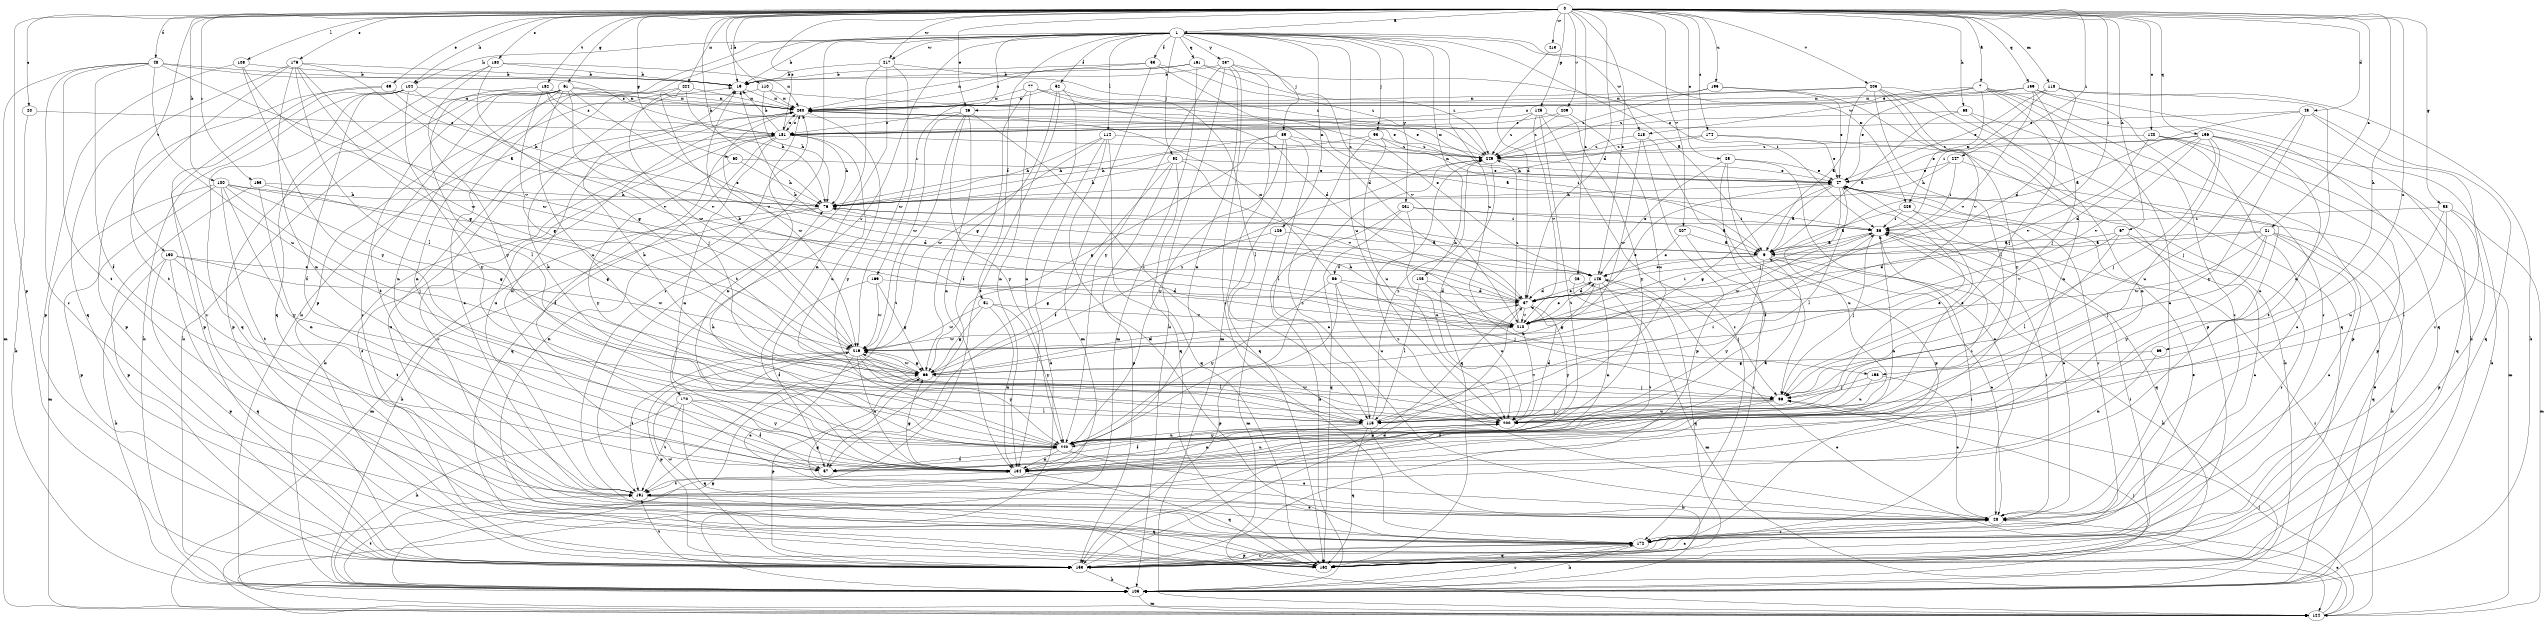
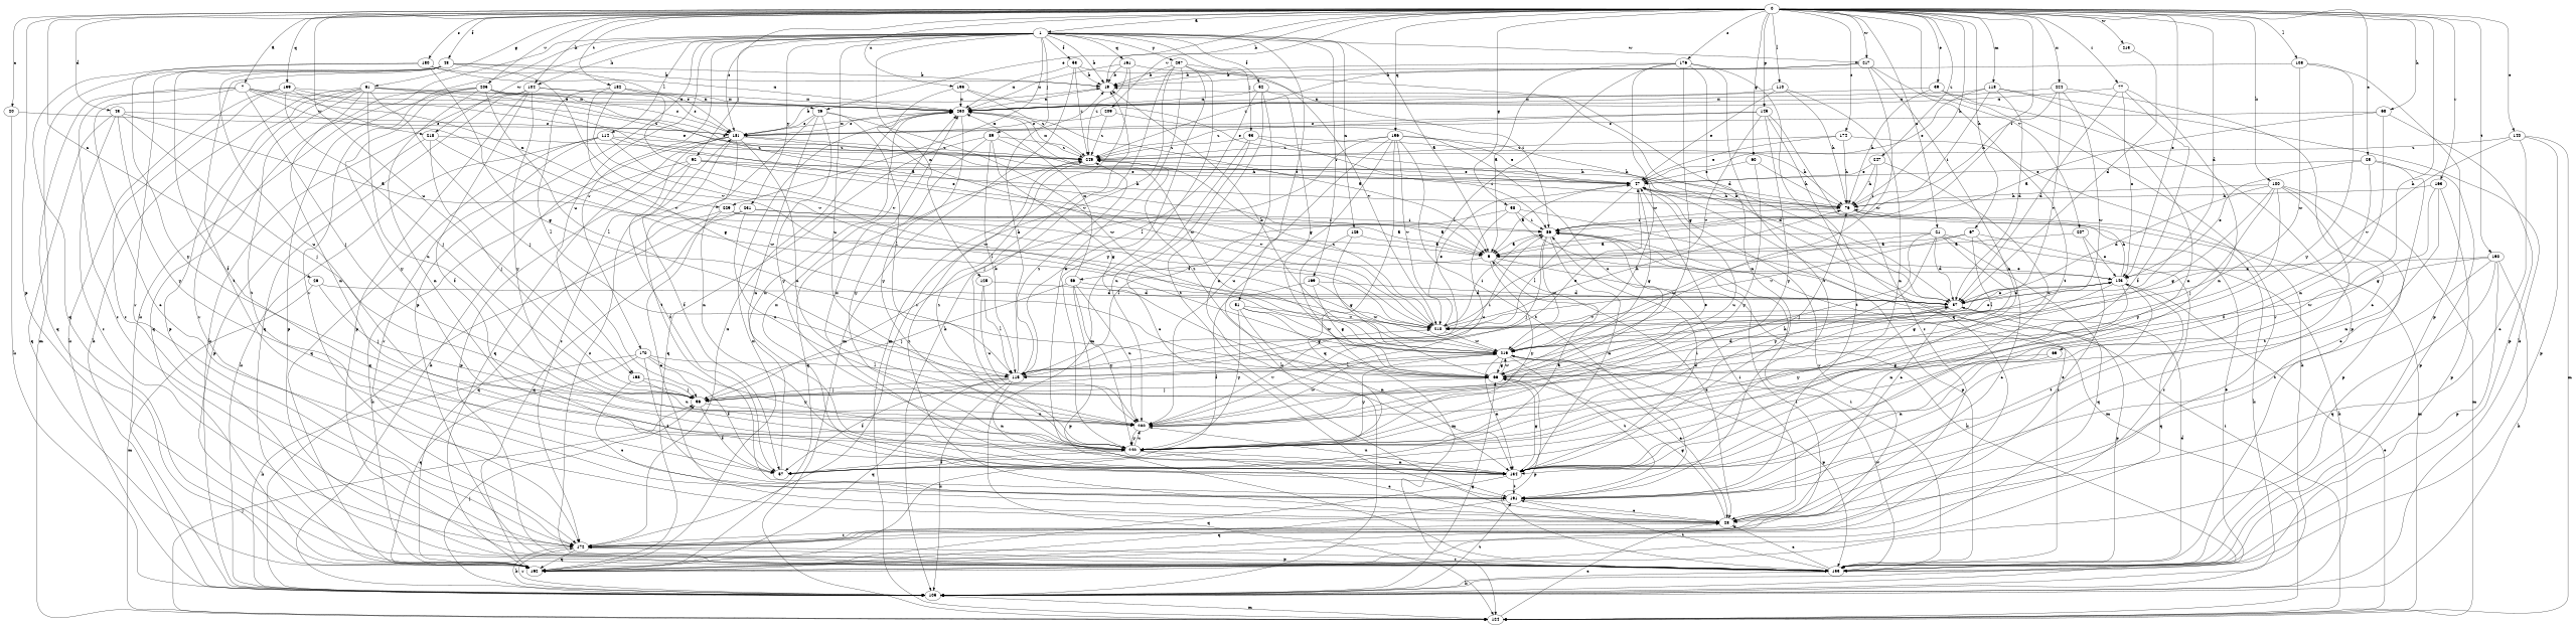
  strict digraph {
    0
    1
    7
    19
    20
    21
    25
    26
    n9 [label=43]
    37
    39
    46
    48
    58
    60
    61
    67
    68
    69
    76
    77
    86
    100
    104
    108
    110
    118
    140
    143
    145
    153
    156
    159
    163
    174
    176
    180
    181
    182
    190
    195
    198
    205
    207
    209
    213
    217
    224
    247
    9
    51
    52
    53
    89
    92
    93
    105
    114
    125
    126
    161
    169
    170
    172
    200
    218
    229
    231
    237
    28
    47
    96
    162
    230
    240
    219
    57
    124
    210
    115
    134
    191
    66
    249
    56
    0 -> 1 [label=a]
    0 -> 7 [label=a]
    0 -> 19 [label=b]
    0 -> 20 [label=c]
    0 -> 21 [label=c]
    0 -> 25 [label=c]
    0 -> 26 [label=c]
    0 -> n9 [label=d]
    0 -> 37 [label=d]
    0 -> 39 [label=e]
    0 -> 46 [label=e]
    0 -> 48 [label=f]
    0 -> 58 [label=g]
    0 -> 60 [label=g]
    0 -> 61 [label=g]
    0 -> 67 [label=h]
    0 -> 68 [label=h]
    0 -> 69 [label=h]
    0 -> 76 [label=h]
+   0 -> 77 [label=i]
    0 -> 86 [label=i]
    0 -> 100 [label=k]
    0 -> 104 [label=k]
    0 -> 108 [label=l]
    0 -> 110 [label=l]
    0 -> 118 [label=m]
    0 -> 140 [label=o]
    0 -> 143 [label=o]
    0 -> 145 [label=p]
    0 -> 153 [label=p]
    0 -> 156 [label=q]
    0 -> 159 [label=q]
    0 -> 163 [label=r]
    0 -> 174 [label=s]
    0 -> 176 [label=s]
    0 -> 180 [label=s]
    0 -> 181 [label=s]
    0 -> 182 [label=t]
    0 -> 190 [label=t]
    0 -> 195 [label=u]
    0 -> 198 [label=u]
    0 -> 205 [label=v]
    0 -> 207 [label=v]
    0 -> 209 [label=v]
    0 -> 213 [label=w]
    0 -> 217 [label=w]
    0 -> 224 [label=x]
    0 -> 247 [label=z]
    1 -> 19 [label=b]
    1 -> 104 [label=k]
    1 -> 153 [label=p]
    1 -> 198 [label=u]
    1 -> 217 [label=w]
    1 -> 9 [label=a]
    1 -> 51 [label=f]
    1 -> 52 [label=f]
    1 -> 53 [label=f]
    1 -> 89 [label=j]
    1 -> 92 [label=j]
    1 -> 93 [label=j]
    1 -> 105 [label=k]
    1 -> 114 [label=l]
    1 -> 125 [label=n]
    1 -> 126 [label=n]
    1 -> 161 [label=q]
    1 -> 169 [label=r]
    1 -> 170 [label=r]
    1 -> 172 [label=r]
    1 -> 200 [label=u]
    1 -> 218 [label=w]
    1 -> 229 [label=x]
    1 -> 231 [label=y]
    1 -> 237 [label=y]
    7 -> 46 [label=e]
    7 -> 172 [label=r]
    7 -> 218 [label=w]
    7 -> 229 [label=x]
    7 -> 28 [label=c]
    7 -> 47 [label=e]
    7 -> 96 [label=j]
    7 -> 162 [label=q]
    19 -> 230 [label=x]
    20 -> 181 [label=s]
    20 -> 105 [label=k]
    21 -> 37 [label=d]
    21 -> 9 [label=a]
    21 -> 105 [label=k]
    21 -> 28 [label=c]
    21 -> 96 [label=j]
    21 -> 162 [label=q]
    21 -> 240 [label=y]
    21 -> 219 [label=w]
    25 -> 143 [label=o]
    25 -> 153 [label=p]
    25 -> 28 [label=c]
    25 -> 47 [label=e]
    25 -> 57 [label=f]
    26 -> 37 [label=d]
    26 -> 96 [label=j]
    26 -> 124 [label=m]
    n9 -> 181 [label=s]
    n9 -> 9 [label=a]
    n9 -> 172 [label=r]
    n9 -> 96 [label=j]
    n9 -> 162 [label=q]
    n9 -> 240 [label=y]
    37 -> 19 [label=b]
    37 -> 143 [label=o]
    37 -> 153 [label=p]
    37 -> 240 [label=y]
    37 -> 210 [label=v]
    39 -> 76 [label=h]
    39 -> 153 [label=p]
    39 -> 172 [label=r]
    39 -> 230 [label=x]
    46 -> 181 [label=s]
    46 -> 240 [label=y]
    46 -> 219 [label=w]
    46 -> 115 [label=l]
    46 -> 134 [label=n]
    46 -> 191 [label=t]
    48 -> 19 [label=b]
    48 -> 181 [label=s]
    48 -> 172 [label=r]
    48 -> 200 [label=u]
    48 -> 57 [label=f]
    48 -> 124 [label=m]
    48 -> 210 [label=v]
    48 -> 191 [label=t]
    58 -> 86 [label=i]
    58 -> 153 [label=p]
    58 -> 200 [label=u]
    58 -> 124 [label=m]
    58 -> 115 [label=l]
    60 -> 76 [label=h]
    60 -> 47 [label=e]
    60 -> 240 [label=y]
    61 -> 143 [label=o]
    61 -> 153 [label=p]
    61 -> 105 [label=k]
    61 -> 172 [label=r]
    61 -> 200 [label=u]
    61 -> 47 [label=e]
    61 -> 96 [label=j]
    61 -> 230 [label=x]
    61 -> 134 [label=n]
    61 -> 191 [label=t]
    67 -> 9 [label=a]
    67 -> 172 [label=r]
    67 -> 28 [label=c]
    67 -> 210 [label=v]
    67 -> 115 [label=l]
    68 -> 153 [label=p]
    68 -> 181 [label=s]
    68 -> 9 [label=a]
    68 -> 134 [label=n]
    69 -> 134 [label=n]
    69 -> 66 [label=g]
    76 -> 86 [label=i]
    76 -> 105 [label=k]
    76 -> 124 [label=m]
    77 -> 37 [label=d]
    77 -> 143 [label=o]
    77 -> 230 [label=x]
    77 -> 57 [label=f]
    77 -> 134 [label=n]
    86 -> 9 [label=a]
    86 -> 96 [label=j]
    86 -> 219 [label=w]
    86 -> 134 [label=n]
    100 -> 37 [label=d]
    100 -> 76 [label=h]
    100 -> 153 [label=p]
    100 -> 96 [label=j]
    100 -> 240 [label=y]
    100 -> 124 [label=m]
    100 -> 191 [label=t]
    100 -> 66 [label=g]
    104 -> 153 [label=p]
    104 -> 105 [label=k]
    104 -> 162 [label=q]
    104 -> 230 [label=x]
    104 -> 240 [label=y]
    104 -> 57 [label=f]
    104 -> 210 [label=v]
    108 -> 19 [label=b]
    108 -> 153 [label=p]
    108 -> 240 [label=y]
    108 -> 219 [label=w]
    110 -> 76 [label=h]
    110 -> 47 [label=e]
    110 -> 230 [label=x]
    110 -> 134 [label=n]
    118 -> 37 [label=d]
    118 -> 86 [label=i]
    118 -> 105 [label=k]
    118 -> 47 [label=e]
    118 -> 230 [label=x]
    118 -> 134 [label=n]
    140 -> 153 [label=p]
    140 -> 28 [label=c]
    140 -> 124 [label=m]
    140 -> 210 [label=v]
    140 -> 249 [label=z]
    143 -> 37 [label=d]
    143 -> 76 [label=h]
    143 -> 162 [label=q]
    143 -> 134 [label=n]
    143 -> 191 [label=t]
    143 -> 66 [label=g]
    145 -> 181 [label=s]
    145 -> 172 [label=r]
    145 -> 240 [label=y]
    145 -> 210 [label=v]
    145 -> 191 [label=t]
    145 -> 249 [label=z]
    153 -> 37 [label=d]
    153 -> 86 [label=i]
    153 -> 181 [label=s]
    153 -> 105 [label=k]
    153 -> 172 [label=r]
    153 -> 28 [label=c]
    153 -> 47 [label=e]
    153 -> 219 [label=w]
    153 -> 191 [label=t]
    156 -> 37 [label=d]
    156 -> 105 [label=k]
    156 -> 200 [label=u]
    156 -> 47 [label=e]
    156 -> 96 [label=j]
    156 -> 162 [label=q]
    156 -> 210 [label=v]
    156 -> 191 [label=t]
    156 -> 249 [label=z]
    159 -> 105 [label=k]
    159 -> 172 [label=r]
    159 -> 96 [label=j]
    159 -> 230 [label=x]
    159 -> 210 [label=v]
    159 -> 249 [label=z]
    163 -> 76 [label=h]
    163 -> 153 [label=p]
    163 -> 134 [label=n]
    163 -> 66 [label=g]
    174 -> 76 [label=h]
    174 -> 105 [label=k]
    174 -> 47 [label=e]
    174 -> 249 [label=z]
    176 -> 19 [label=b]
    176 -> 9 [label=a]
    176 -> 162 [label=q]
    176 -> 219 [label=w]
    176 -> 115 [label=l]
    176 -> 134 [label=n]
    176 -> 191 [label=t]
    176 -> 66 [label=g]
    180 -> 19 [label=b]
    180 -> 162 [label=q]
    180 -> 230 [label=x]
    180 -> 240 [label=y]
    180 -> 66 [label=g]
    181 -> 19 [label=b]
    181 -> 76 [label=h]
    181 -> 105 [label=k]
    181 -> 172 [label=r]
    181 -> 200 [label=u]
    181 -> 162 [label=q]
    181 -> 230 [label=x]
    181 -> 57 [label=f]
    181 -> 134 [label=n]
    181 -> 249 [label=z]
    182 -> 181 [label=s]
    182 -> 230 [label=x]
    182 -> 210 [label=v]
    182 -> 115 [label=l]
    182 -> 66 [label=g]
    190 -> 143 [label=o]
    190 -> 153 [label=p]
    190 -> 105 [label=k]
    190 -> 162 [label=q]
    190 -> 219 [label=w]
    190 -> 191 [label=t]
    195 -> 47 [label=e]
    195 -> 230 [label=x]
    195 -> 210 [label=v]
    195 -> 249 [label=z]
    198 -> 200 [label=u]
    198 -> 28 [label=c]
    198 -> 96 [label=j]
    205 -> 153 [label=p]
    205 -> 181 [label=s]
    205 -> 9 [label=a]
    205 -> 162 [label=q]
    205 -> 230 [label=x]
    205 -> 240 [label=y]
    205 -> 115 [label=l]
    205 -> 134 [label=n]
    207 -> 143 [label=o]
    207 -> 9 [label=a]
    207 -> 172 [label=r]
    209 -> 181 [label=s]
    209 -> 200 [label=u]
    209 -> 249 [label=z]
    213 -> 37 [label=d]
    217 -> 19 [label=b]
    217 -> 219 [label=w]
    217 -> 134 [label=n]
    217 -> 191 [label=t]
    217 -> 249 [label=z]
    224 -> 76 [label=h]
    224 -> 28 [label=c]
    224 -> 230 [label=x]
    224 -> 219 [label=w]
    224 -> 210 [label=v]
    247 -> 76 [label=h]
    247 -> 86 [label=i]
    247 -> 200 [label=u]
    247 -> 47 [label=e]
    9 -> 143 [label=o]
    9 -> 105 [label=k]
    9 -> 28 [label=c]
    9 -> 240 [label=y]
    9 -> 56 [label=f]
    51 -> 240 [label=y]
    51 -> 219 [label=w]
    51 -> 210 [label=v]
    51 -> 134 [label=n]
    51 -> 66 [label=g]
    52 -> 230 [label=x]
    52 -> 115 [label=l]
    52 -> 134 [label=n]
    52 -> 191 [label=t]
    52 -> 66 [label=g]
    53 -> 19 [label=b]
    53 -> 37 [label=d]
    53 -> 230 [label=x]
    53 -> 124 [label=m]
    53 -> 249 [label=z]
    89 -> 76 [label=h]
    89 -> 162 [label=q]
    89 -> 240 [label=y]
    89 -> 115 [label=l]
    89 -> 66 [label=g]
    89 -> 249 [label=z]
    92 -> 76 [label=h]
    92 -> 153 [label=p]
    92 -> 47 [label=e]
    92 -> 162 [label=q]
    92 -> 57 [label=f]
    92 -> 210 [label=v]
    93 -> 76 [label=h]
    93 -> 86 [label=i]
    93 -> 200 [label=u]
    93 -> 28 [label=c]
    93 -> 249 [label=z]
    105 -> 172 [label=r]
    105 -> 47 [label=e]
    105 -> 96 [label=j]
    105 -> 124 [label=m]
    105 -> 191 [label=t]
    105 -> 66 [label=g]
    114 -> 76 [label=h]
    114 -> 105 [label=k]
    114 -> 172 [label=r]
    114 -> 162 [label=q]
    114 -> 219 [label=w]
    114 -> 249 [label=z]
    125 -> 37 [label=d]
    125 -> 200 [label=u]
    125 -> 115 [label=l]
    126 -> 9 [label=a]
    126 -> 124 [label=m]
    126 -> 66 [label=g]
    161 -> 19 [label=b]
    161 -> 86 [label=i]
    161 -> 230 [label=x]
    161 -> 124 [label=m]
    161 -> 249 [label=z]
    169 -> 37 [label=d]
    169 -> 219 [label=w]
    169 -> 57 [label=f]
    169 -> 66 [label=g]
    170 -> 105 [label=k]
    170 -> 162 [label=q]
    170 -> 240 [label=y]
    170 -> 57 [label=f]
    170 -> 115 [label=l]
    170 -> 191 [label=t]
    172 -> 153 [label=p]
    172 -> 105 [label=k]
    172 -> 162 [label=q]
    172 -> 230 [label=x]
    200 -> 37 [label=d]
    200 -> 47 [label=e]
    200 -> 240 [label=y]
    200 -> 219 [label=w]
    200 -> 210 [label=v]
    218 -> 153 [label=p]
    218 -> 96 [label=j]
    218 -> 219 [label=w]
    218 -> 249 [label=z]
    229 -> 86 [label=i]
    229 -> 9 [label=a]
    229 -> 28 [label=c]
    229 -> 162 [label=q]
    231 -> 86 [label=i]
    231 -> 9 [label=a]
    231 -> 105 [label=k]
    231 -> 200 [label=u]
    231 -> 162 [label=q]
    237 -> 19 [label=b]
    237 -> 105 [label=k]
    237 -> 172 [label=r]
    237 -> 240 [label=y]
    237 -> 124 [label=m]
    237 -> 210 [label=v]
    237 -> 134 [label=n]
    28 -> 86 [label=i]
    28 -> 172 [label=r]
    28 -> 66 [label=g]
    28 -> 249 [label=z]
    47 -> 76 [label=h]
    47 -> 9 [label=a]
    47 -> 172 [label=r]
    47 -> 200 [label=u]
    47 -> 115 [label=l]
    47 -> 66 [label=g]
    96 -> 200 [label=u]
    96 -> 57 [label=f]
    162 -> 86 [label=i]
    162 -> 230 [label=x]
    230 -> 181 [label=s]
    230 -> 9 [label=a]
    230 -> 240 [label=y]
    230 -> 219 [label=w]
    240 -> 19 [label=b]
    240 -> 76 [label=h]
    240 -> 200 [label=u]
    240 -> 28 [label=c]
    240 -> 57 [label=f]
    240 -> 134 [label=n]
    240 -> 249 [label=z]
    219 -> 19 [label=b]
    219 -> 153 [label=p]
    219 -> 28 [label=c]
    219 -> 240 [label=y]
    219 -> 115 [label=l]
    219 -> 134 [label=n]
    219 -> 191 [label=t]
    219 -> 66 [label=g]
    57 -> 9 [label=a]
    57 -> 230 [label=x]
    124 -> 86 [label=i]
    124 -> 143 [label=o]
    124 -> 28 [label=c]
    124 -> 96 [label=j]
    210 -> 76 [label=h]
    210 -> 86 [label=i]
    210 -> 143 [label=o]
    210 -> 47 [label=e]
    210 -> 219 [label=w]
    210 -> 249 [label=z]
    115 -> 19 [label=b]
    115 -> 86 [label=i]
    115 -> 105 [label=k]
    115 -> 47 [label=e]
-   96 -> 115 [label=j]
+   115 -> 96 [label=j]
    115 -> 162 [label=q]
    115 -> 57 [label=f]
    115 -> 134 [label=n]
    115 -> 249 [label=z]
    134 -> 86 [label=i]
    134 -> 200 [label=u]
    134 -> 162 [label=q]
    134 -> 230 [label=x]
    134 -> 191 [label=t]
    134 -> 66 [label=g]
    191 -> 28 [label=c]
    191 -> 162 [label=q]
    191 -> 230 [label=x]
    66 -> 37 [label=d]
    66 -> 153 [label=p]
    66 -> 96 [label=j]
    66 -> 219 [label=w]
    66 -> 249 [label=z]
    249 -> 47 [label=e]
    249 -> 162 [label=q]
    249 -> 230 [label=x]
    56 -> 37 [label=d]
    56 -> 153 [label=p]
    56 -> 200 [label=u]
    56 -> 96 [label=j]
    56 -> 230 [label=x]
    56 -> 240 [label=y]
  }
